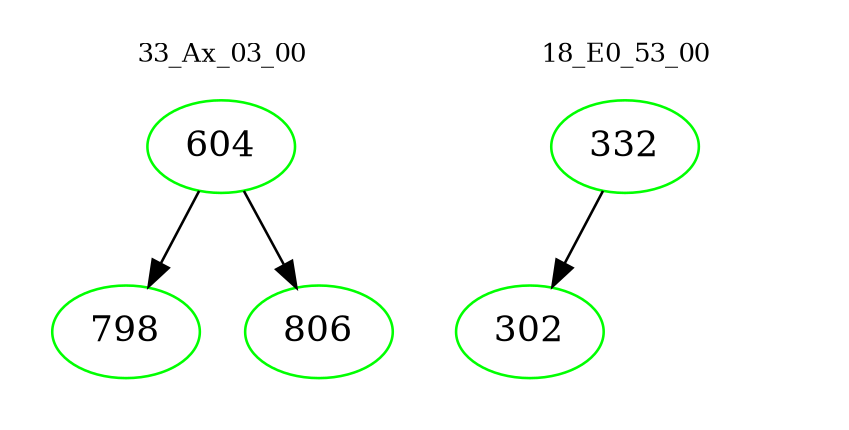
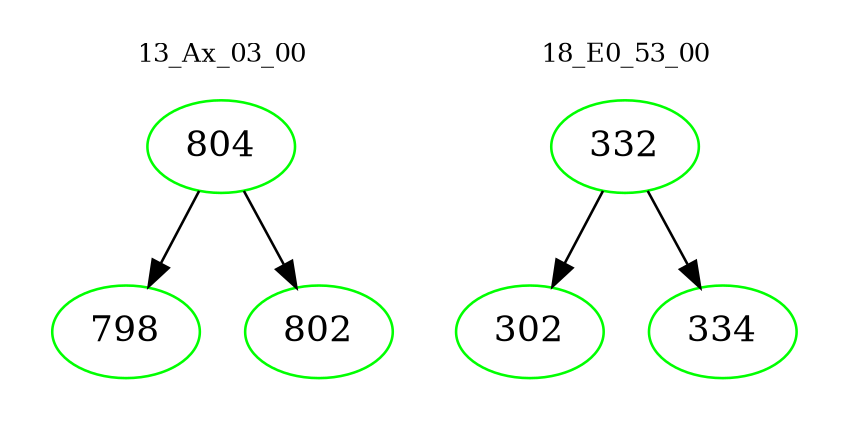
  digraph {
    node [color=green]
    edge [color=black]
-   n1 [label=604]
+   n1 [label=804]
    n2 [label=798]
-   n3 [label=806]
+   n3 [label=802]
    n4 [label=332]
    n5 [label=302]
+   n6 [label=334]
    subgraph cluster_1 {
      color=white
      fontsize=10
-     label="33_Ax_03_00"
+     label="13_Ax_03_00"
      n1
      n2
      n3
    }
    subgraph cluster_2 {
      color=white
      fontsize=10
      label="18_E0_53_00"
      n4
      n5
+     n6
    }
    n1 -> n2
    n1 -> n3
    n4 -> n5
+   n4 -> n6
  }
